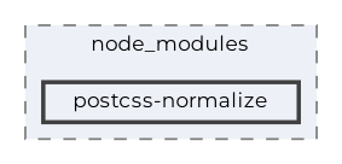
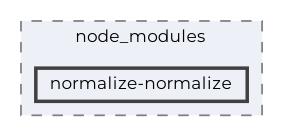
  digraph {
    compound=true
    fontname=Montserrat
-   n1 [color=grey25 fillcolor="#edf0f7" fontname=Montserrat fontsize=10 height=0.2 label="postcss-normalize" shape=box style="filled,bold" width=0.4]
+   n1 [color=grey25 fillcolor="#edf0f7" fontname=Montserrat fontsize=10 height=0.2 label="normalize-normalize" shape=box style="filled,bold" width=0.4]
    subgraph cluster_1 {
      bgcolor="#edf0f7"
      fontsize=10
      label=node_modules
      pencolor=grey50
      style="filled,dashed"
      n1
    }
  }
